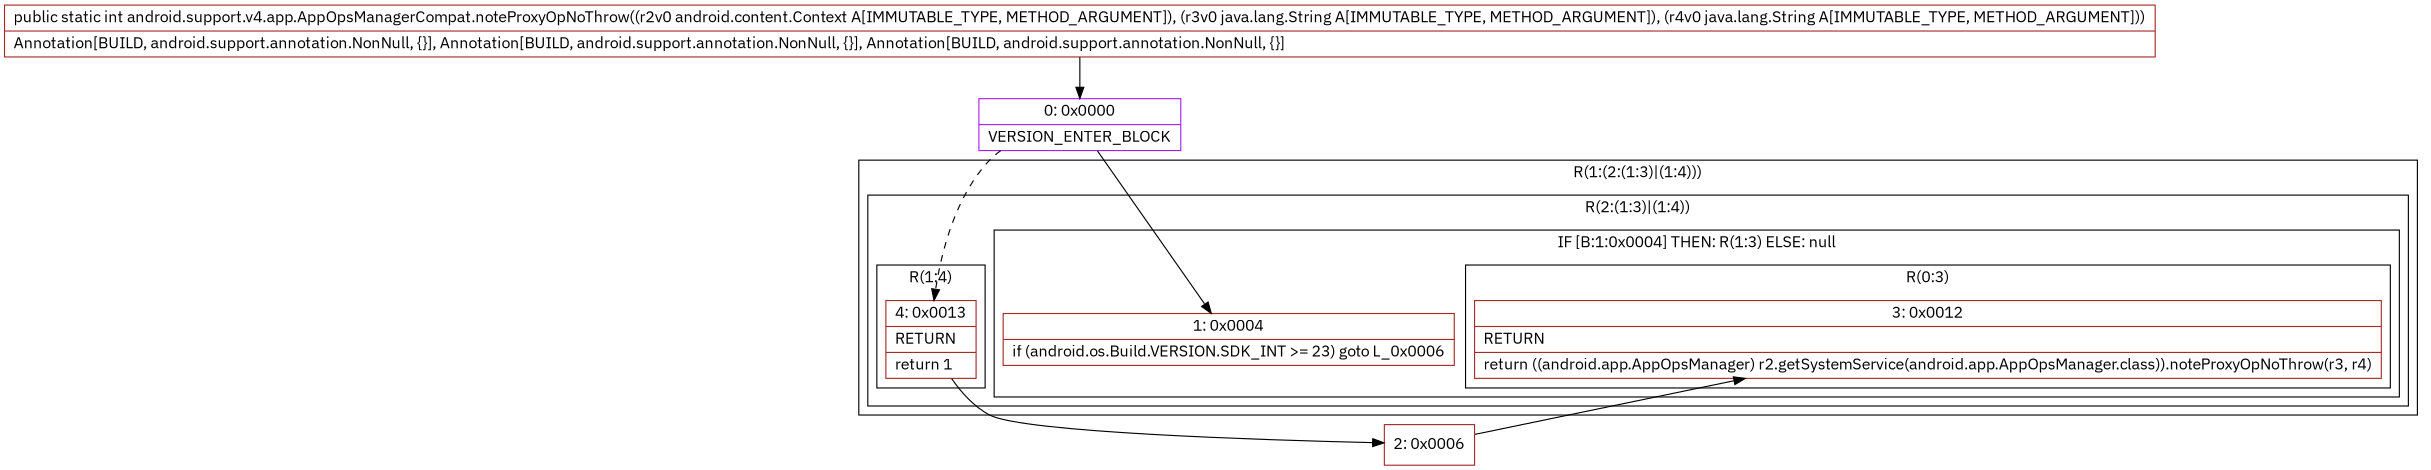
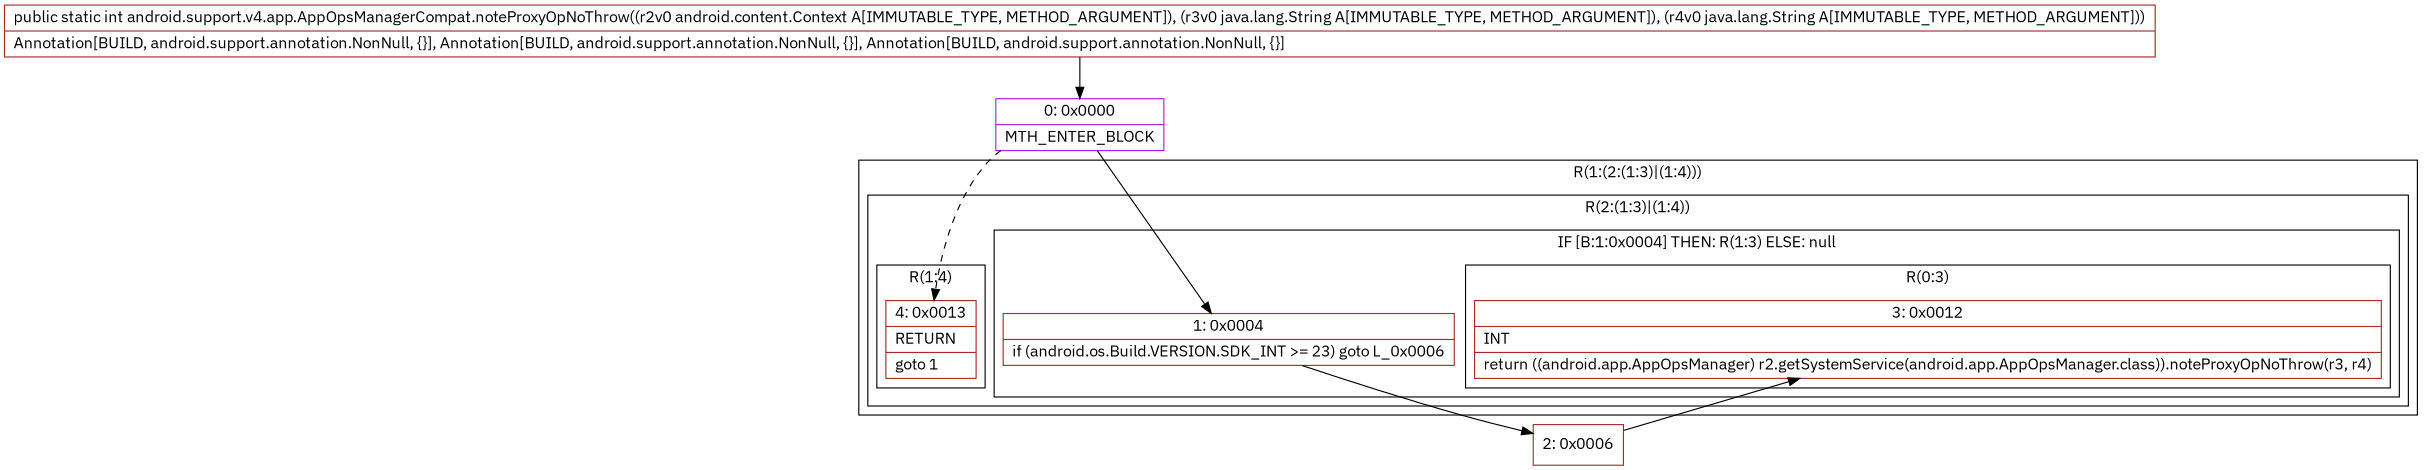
  digraph {
    fontname="IBM Plex Sans"
    node [color=brown fontname="IBM Plex Sans" shape=record]
    edge [fontname="IBM Plex Sans"]
-   n1 [label="{3\:\ 0x0012|RETURN\l|return ((android.app.AppOpsManager) r2.getSystemService(android.app.AppOpsManager.class)).noteProxyOpNoThrow(r3, r4)\l}"]
+   n1 [label="{3\:\ 0x0012|INT\l|return ((android.app.AppOpsManager) r2.getSystemService(android.app.AppOpsManager.class)).noteProxyOpNoThrow(r3, r4)\l}"]
    n2 [label="{1\:\ 0x0004|if (android.os.Build.VERSION.SDK_INT \>= 23) goto L_0x0006\l}"]
-   n3 [label="{4\:\ 0x0013|RETURN\l|return 1\l}"]
+   n3 [label="{4\:\ 0x0013|RETURN\l|goto 1\l}"]
    n4 [label="{2\:\ 0x0006}"]
-   n5 [color=purple label="{0\:\ 0x0000|VERSION_ENTER_BLOCK\l}"]
+   n5 [color=purple label="{0\:\ 0x0000|MTH_ENTER_BLOCK\l}"]
    n6 [label="{public static int android.support.v4.app.AppOpsManagerCompat.noteProxyOpNoThrow((r2v0 android.content.Context A[IMMUTABLE_TYPE, METHOD_ARGUMENT]), (r3v0 java.lang.String A[IMMUTABLE_TYPE, METHOD_ARGUMENT]), (r4v0 java.lang.String A[IMMUTABLE_TYPE, METHOD_ARGUMENT]))  | Annotation[BUILD, android.support.annotation.NonNull, \{\}], Annotation[BUILD, android.support.annotation.NonNull, \{\}], Annotation[BUILD, android.support.annotation.NonNull, \{\}]\l}"]
    subgraph cluster_1 {
      label="R(1:(2:(1:3)|(1:4)))"
      subgraph cluster_2 {
        label="R(2:(1:3)|(1:4))"
        subgraph cluster_3 {
          label="IF [B:1:0x0004] THEN: R(1:3) ELSE: null"
          n2
          subgraph cluster_4 {
            label="R(0:3)"
            n1
          }
        }
        subgraph cluster_5 {
          label="R(1:4)"
          n3
        }
      }
    }
-   n3 -> n4
+   n2 -> n4
    n4 -> n1
    n5 -> n2
    n5 -> n3 [style=dashed]
    n6 -> n5
  }
